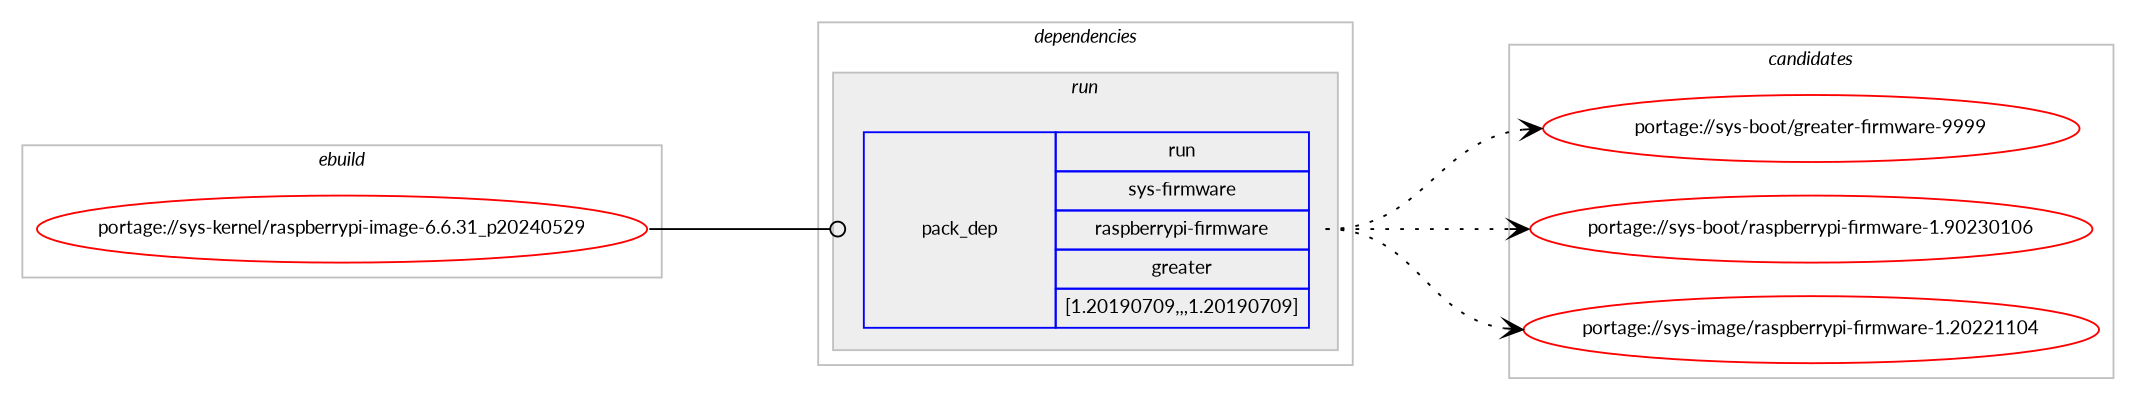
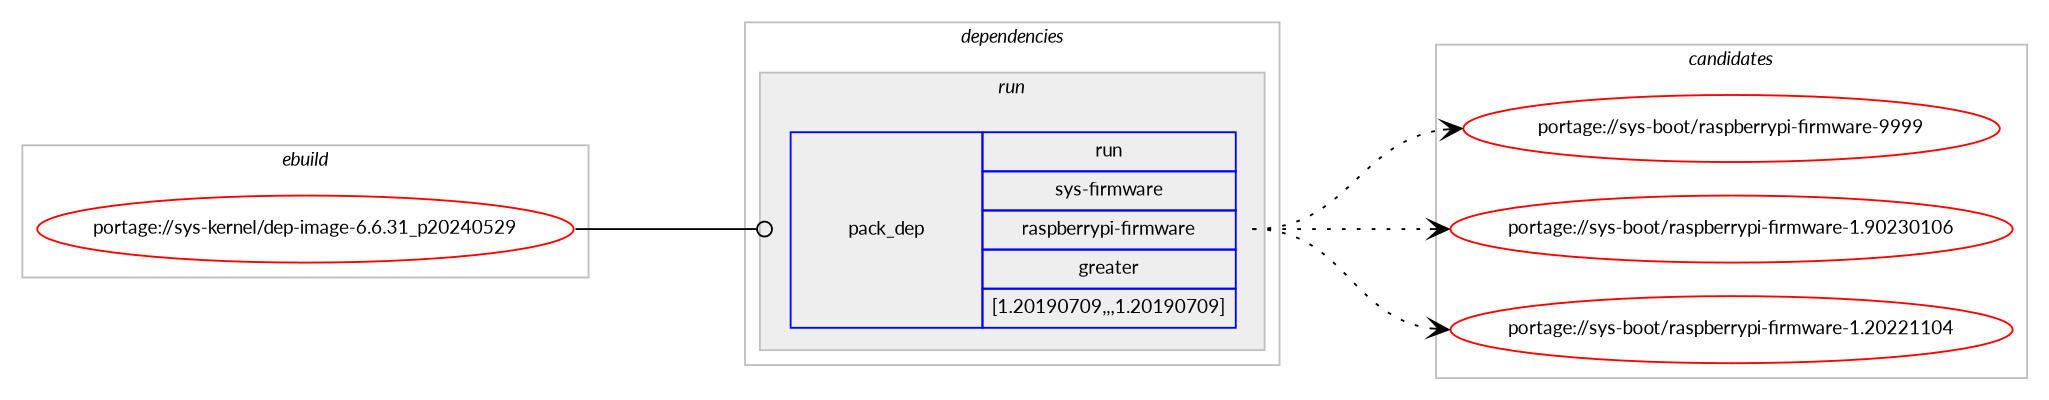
  digraph {
    compound=true
    concentrate=true
    fontname=Lato
    fontsize=10
    newrank=true
    rankdir=LR
    ranksep=1.5
    node [color=red fontname=Lato fontsize=10]
    edge [arrowhead=vee fontname=Lato headport=w style=dotted tailport=e weight=100]
-   n1 [label="portage://sys-kernel/raspberrypi-image-6.6.31_p20240529" width=4]
+   n1 [label="portage://sys-kernel/dep-image-6.6.31_p20240529" width=4]
    n2 [color=blue label=<<TABLE BORDER="0" CELLBORDER="1" CELLSPACING="0" CELLPADDING="4" WIDTH="220"><TR><TD ROWSPAN="6" CELLPADDING="30">pack_dep</TD></TR><TR><TD WIDTH="110">run</TD></TR><TR><TD>sys-firmware</TD></TR><TR><TD>raspberrypi-firmware</TD></TR><TR><TD>greater</TD></TR><TR><TD>[1.20190709,,,1.20190709]</TD></TR></TABLE>> shape=none]
-   n3 [label="portage://sys-boot/greater-firmware-9999" width=4]
+   n3 [label="portage://sys-boot/raspberrypi-firmware-9999" width=4]
    n4 [label="portage://sys-boot/raspberrypi-firmware-1.90230106" width=4]
-   n5 [label="portage://sys-image/raspberrypi-firmware-1.20221104" width=4]
+   n5 [label="portage://sys-boot/raspberrypi-firmware-1.20221104" width=4]
    subgraph cluster_1 {
      color=gray
      label=<<i>ebuild</i>>
      n1
    }
    subgraph cluster_2 {
      color=gray
      label=<<i>dependencies</i>>
      subgraph cluster_3 {
        color=gray
        fillcolor="#eeeeee"
        label=<<i>compile</i>>
        style=filled
      }
      subgraph cluster_4 {
        color=gray
        fillcolor="#eeeeee"
        label=<<i>compile and run</i>>
        style=filled
      }
      subgraph cluster_5 {
        color=gray
        fillcolor="#eeeeee"
        label=<<i>run</i>>
        style=filled
        subgraph sub_6 {
          color=gray
          fillcolor="#eeeeee"
          label=<<i>run</i>>
          style=filled
          n2
        }
      }
    }
    subgraph cluster_7 {
      color=gray
      label=<<i>candidates</i>>
      rank=same
      subgraph sub_8 {
        color=black
        label=<<i>candidates</i>>
        nodesep=1
        rank=same
        n3
        n4
        n5
      }
    }
    n1 -> n2 [arrowhead=odot style=solid weight=20]
    n2 -> n3
    n2 -> n4
    n2 -> n5
  }
